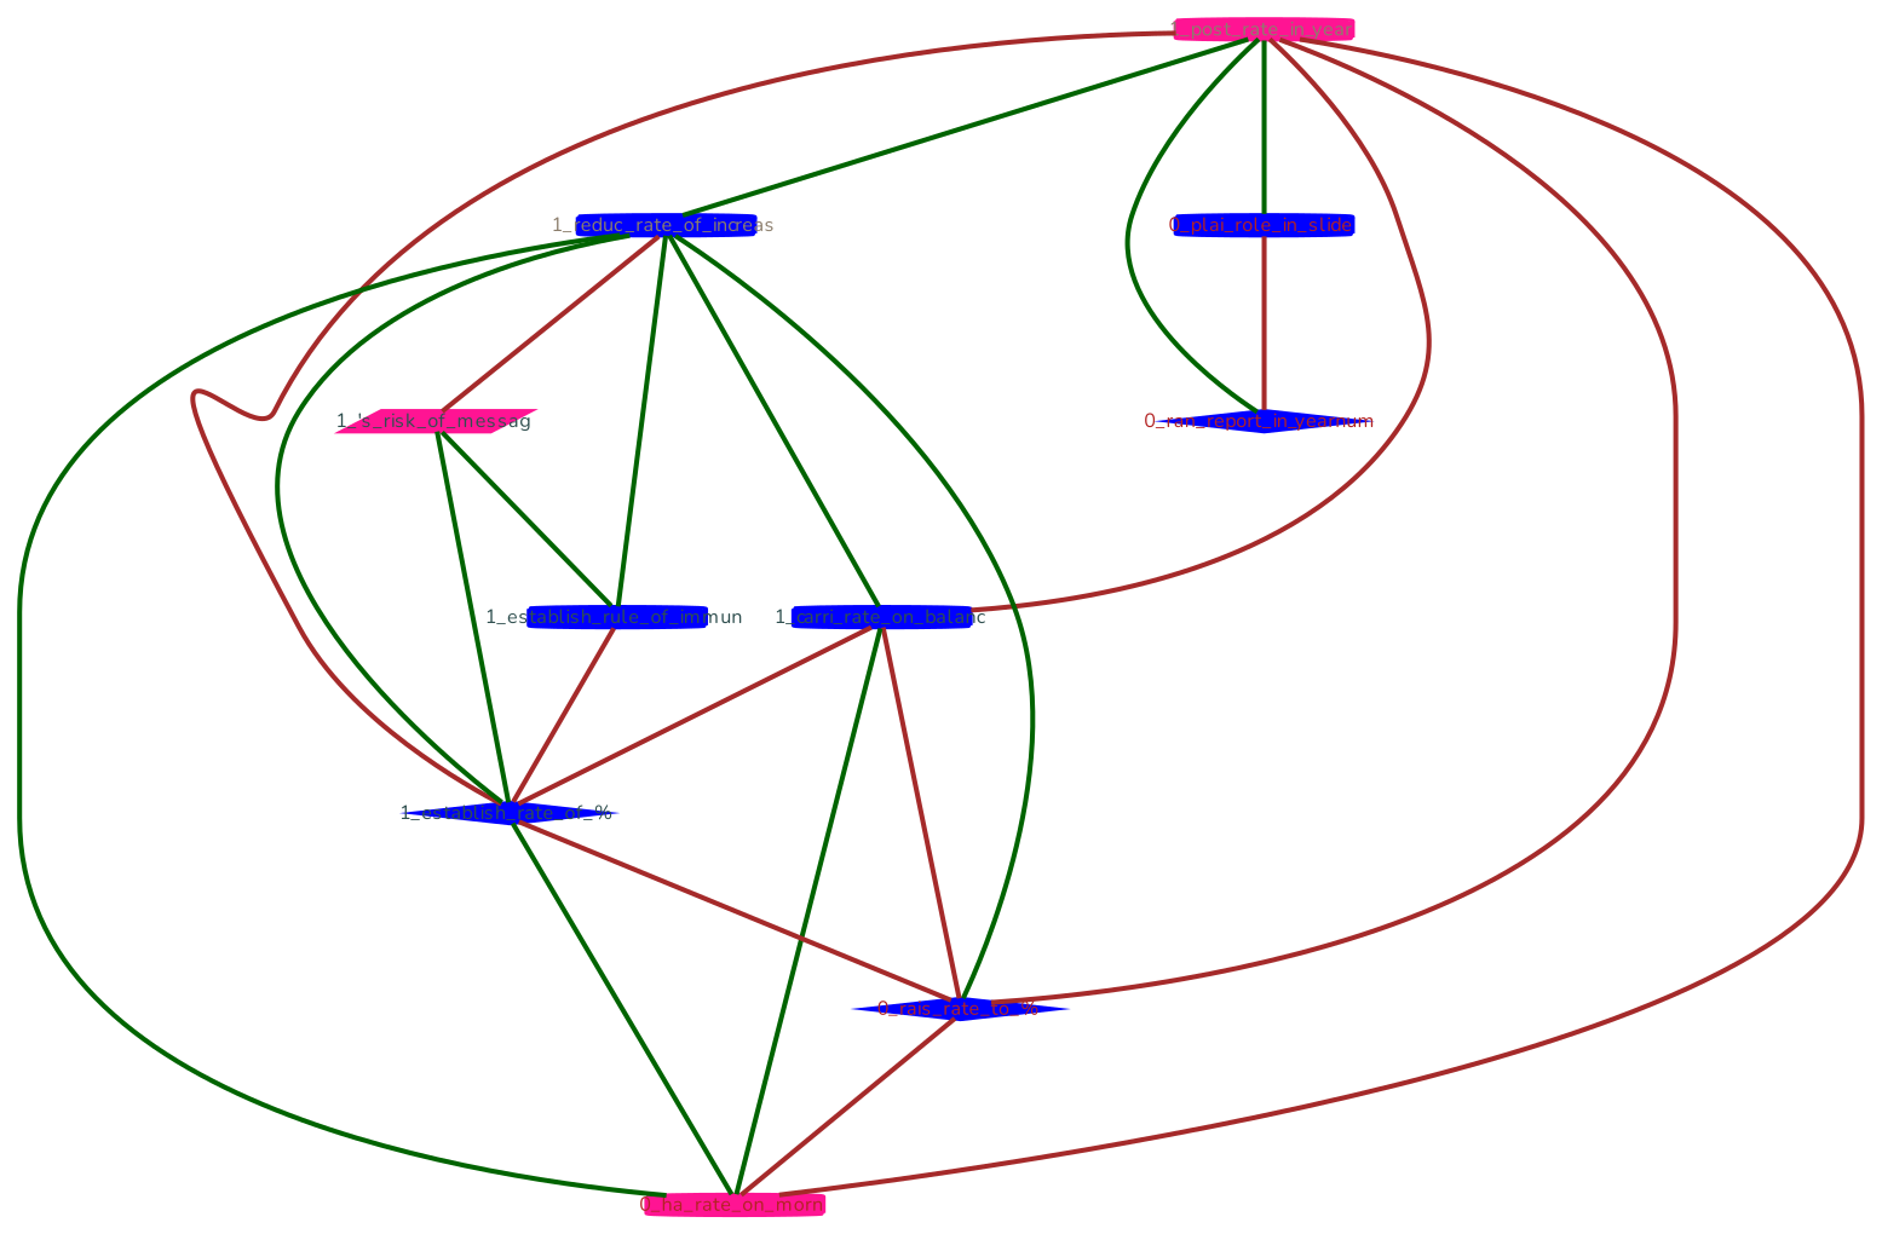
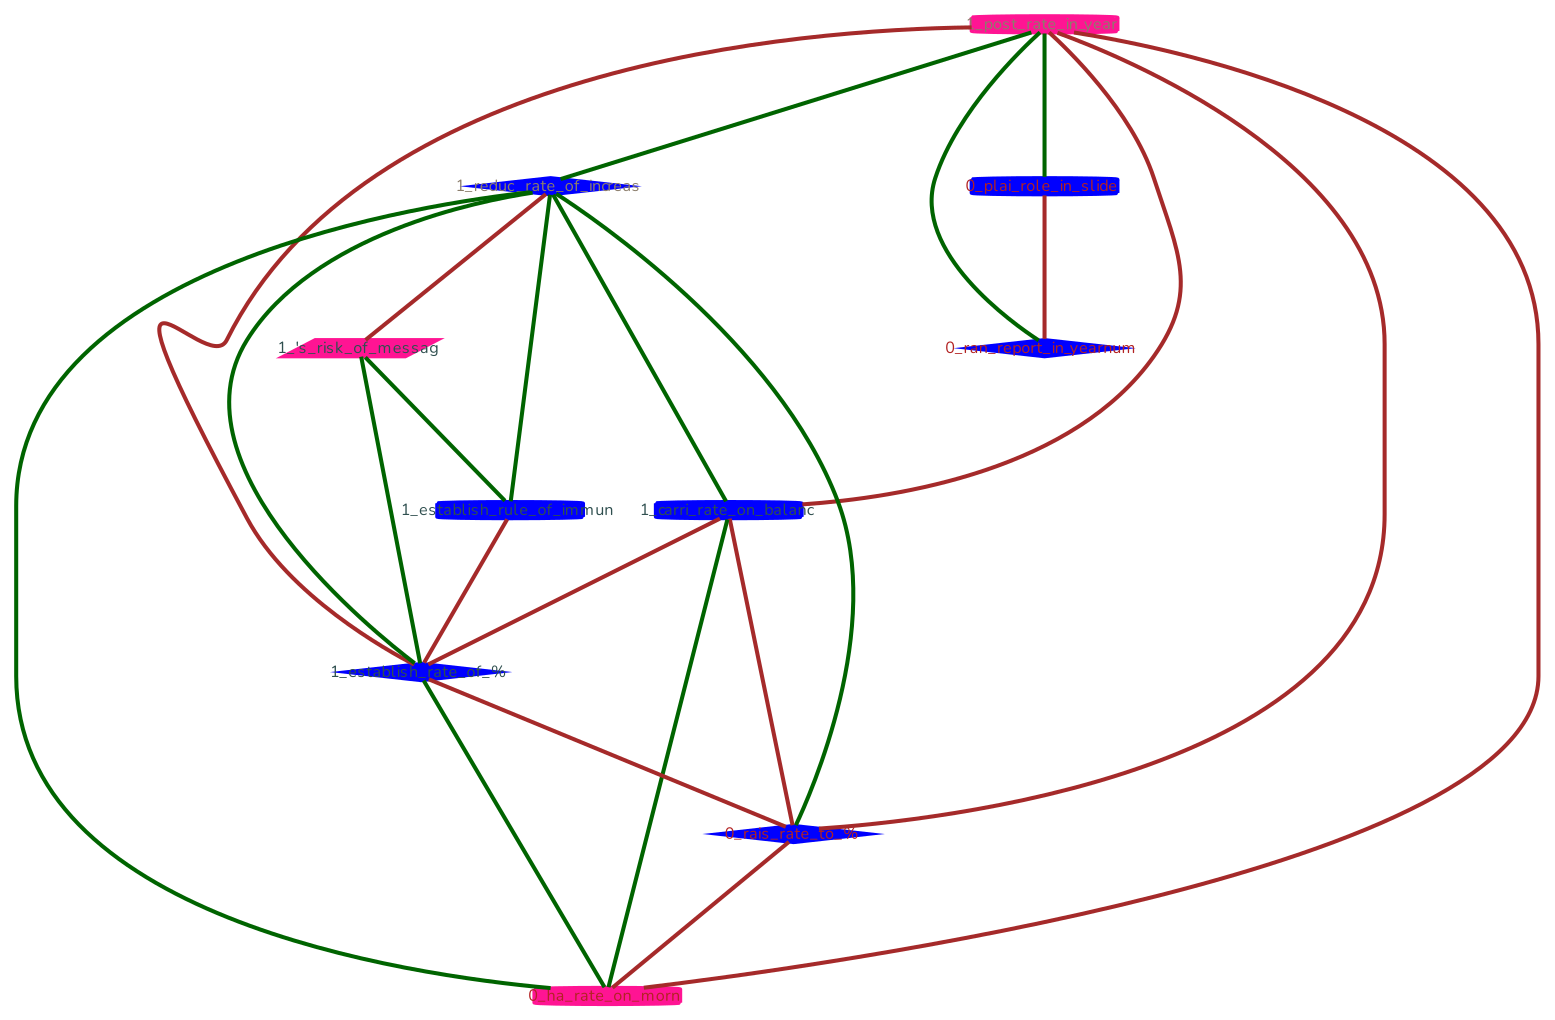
  graph {
    fontname=Nunito
    node [color=blue fixedsize=true fontcolor="#b22222" fontsize=4 shape=cylinder style=filled fontname=Nunito]
    edge [color=darkgreen w=1 fontname=Nunito]
    "1_post_rate_in_year " [color=deeppink fontcolor="#8b7d6b" height=.06 width=.5]
-   "1_reduc_rate_of_increas " [fontcolor="#8b7d6b" height=.06 width=.5]
+   "1_reduc_rate_of_increas " [fontcolor="#8b7d6b" height=.06 shape=diamond width=.5]
    "0_plai_role_in_slide " [height=.06 width=.5]
    "0_ran_report_in_yearnum " [height=.06 shape=diamond width=.5]
    "0_rais_rate_to_% " [height=.06 shape=diamond width=.5]
    "0_ha_rate_on_morn " [color=deeppink height=.06 width=.5]
    "1_carri_rate_on_balanc " [fontcolor="#2f4f4f" height=.06 width=.5]
    "1_establish_rate_of_% " [fontcolor="#2f4f4f" height=.06 shape=diamond width=.5]
    "1_'s_risk_of_messag " [color=deeppink fontcolor="#2f4f4f" height=.06 shape=parallelogram width=.5]
    "1_establish_rule_of_immun " [fontcolor="#2f4f4f" height=.06 width=.5]
    subgraph sub_1 {
      "1_post_rate_in_year "
      "1_reduc_rate_of_increas "
    }
    subgraph sub_2 {
      "0_plai_role_in_slide "
      "0_ran_report_in_yearnum "
      "0_rais_rate_to_% "
      "0_ha_rate_on_morn "
    }
    "1_post_rate_in_year " -- "1_reduc_rate_of_increas "
    "1_post_rate_in_year " -- "0_plai_role_in_slide "
    "1_post_rate_in_year " -- "0_ran_report_in_yearnum "
    "1_post_rate_in_year " -- "0_rais_rate_to_% " [color=brown]
    "1_post_rate_in_year " -- "0_ha_rate_on_morn " [color=brown]
    "1_post_rate_in_year " -- "1_carri_rate_on_balanc " [color=brown]
    "1_post_rate_in_year " -- "1_establish_rate_of_% " [color=brown]
    "1_reduc_rate_of_increas " -- "0_rais_rate_to_% "
    "1_reduc_rate_of_increas " -- "0_ha_rate_on_morn "
    "1_reduc_rate_of_increas " -- "1_carri_rate_on_balanc "
    "1_reduc_rate_of_increas " -- "1_establish_rate_of_% " [w=2]
    "1_reduc_rate_of_increas " -- "1_'s_risk_of_messag " [color=brown]
    "1_reduc_rate_of_increas " -- "1_establish_rule_of_immun "
    "0_plai_role_in_slide " -- "0_ran_report_in_yearnum " [color=brown]
    "0_rais_rate_to_% " -- "0_ha_rate_on_morn " [color=brown]
    "1_carri_rate_on_balanc " -- "0_rais_rate_to_% " [color=brown]
    "1_carri_rate_on_balanc " -- "0_ha_rate_on_morn " [w=2]
    "1_carri_rate_on_balanc " -- "1_establish_rate_of_% " [color=brown]
    "1_establish_rate_of_% " -- "0_rais_rate_to_% " [color=brown w=2]
    "1_establish_rate_of_% " -- "0_ha_rate_on_morn "
    "1_'s_risk_of_messag " -- "1_establish_rate_of_% "
    "1_'s_risk_of_messag " -- "1_establish_rule_of_immun "
    "1_establish_rule_of_immun " -- "1_establish_rate_of_% " [color=brown w=2]
  }
